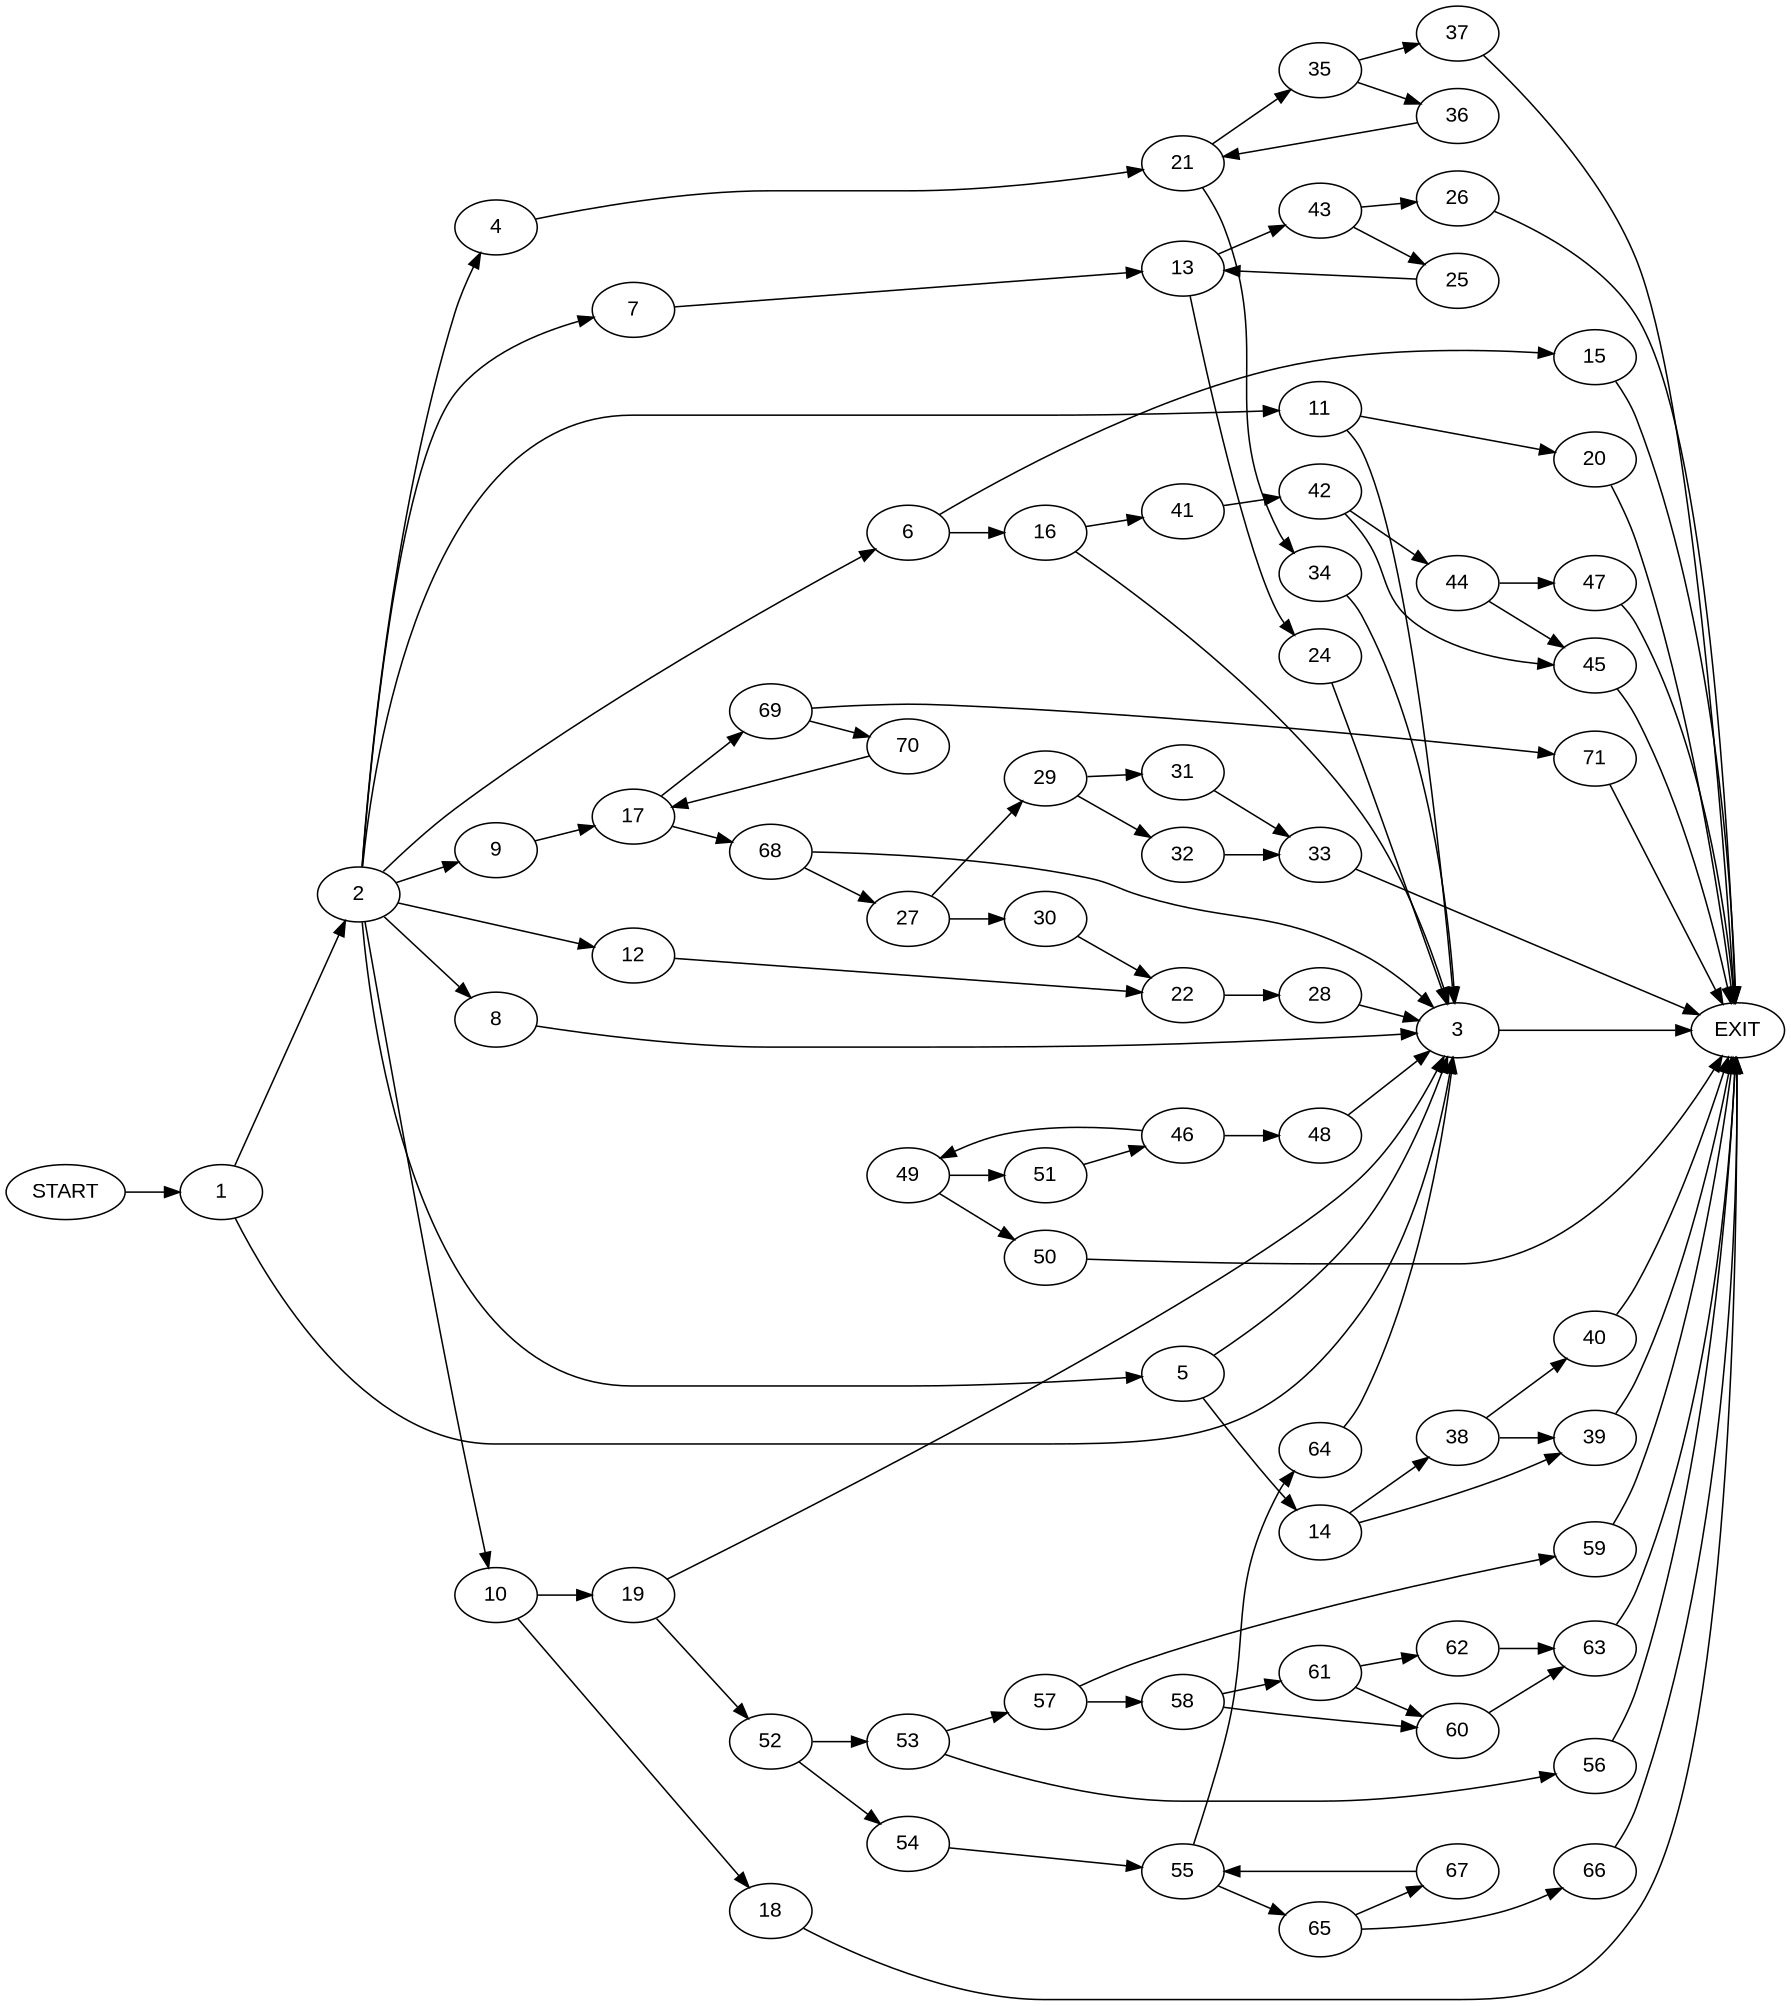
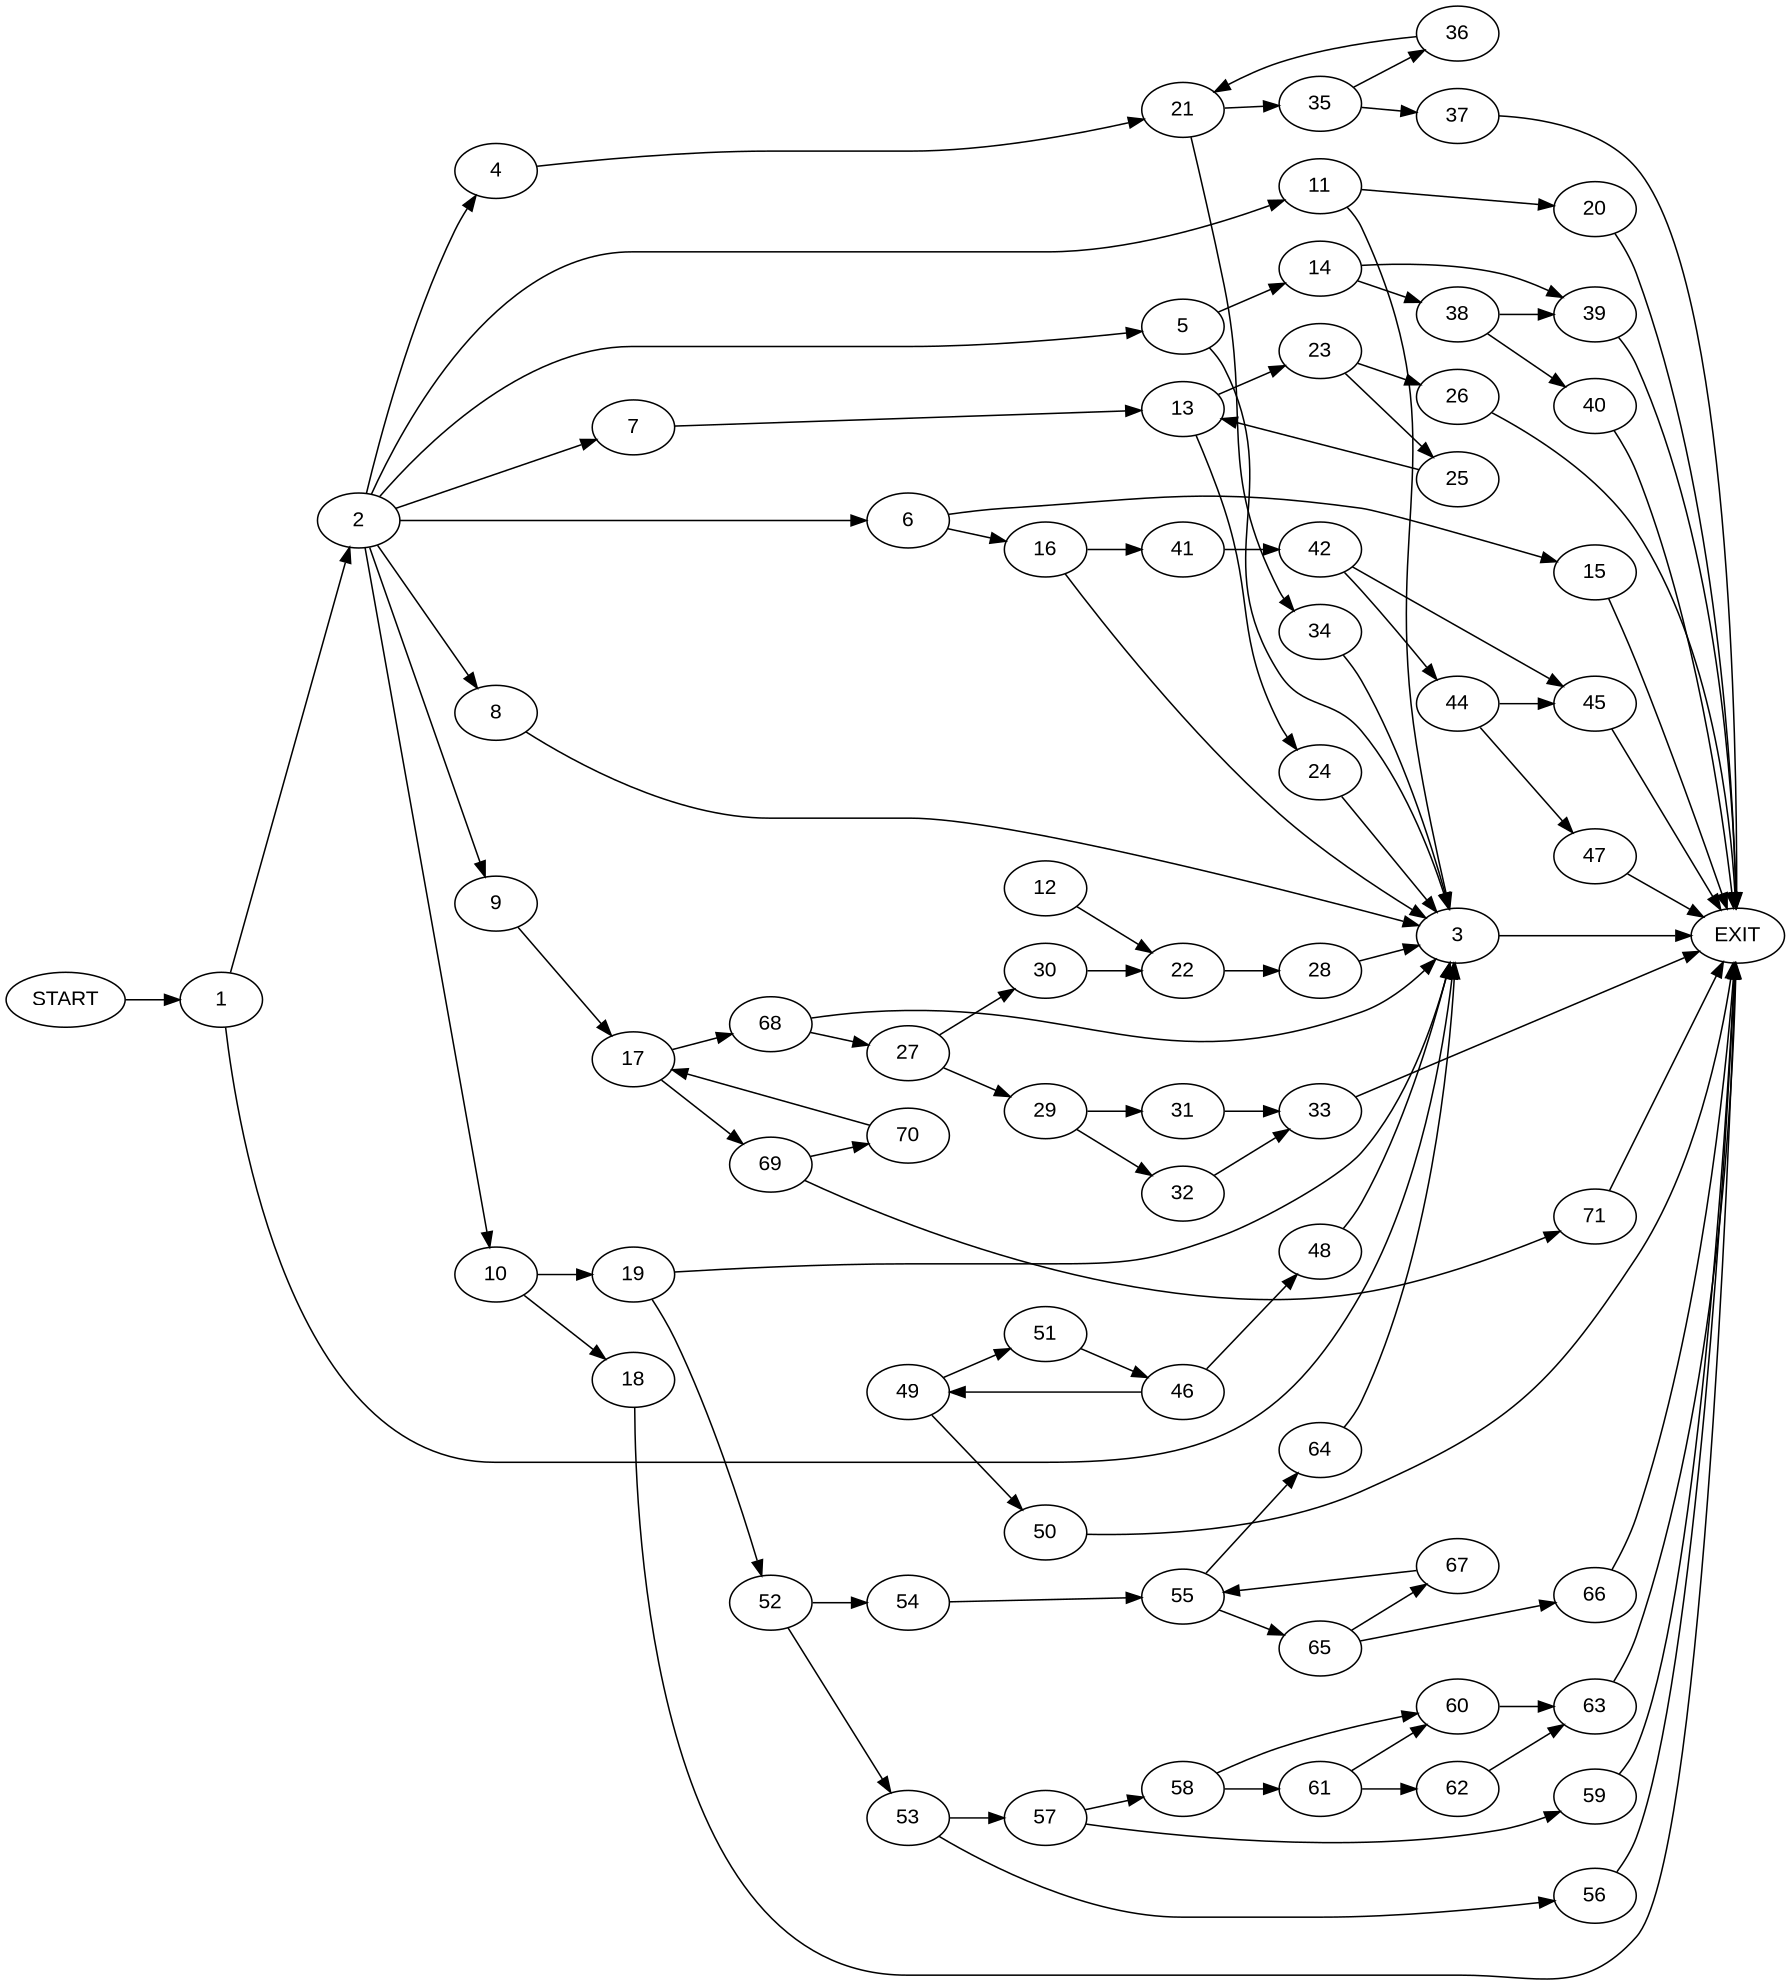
  digraph {
    fontname="Liberation Sans"
    rankdir=LR
    node [fontname="Liberation Sans"]
    edge [fontname="Liberation Sans"]
    n1 [label=START]
    1
    2
    3
    n5 [label=EXIT]
    4
    5
    6
    7
    8
    9
    10
    11
    12
    21
    14
    15
    16
    13
    17
    18
    19
    20
    22
    34
    35
    38
    39
    41
-   23 [label=43]
+   23
    24
    68
    69
    52
    28
    25
    26
    40
    42
    27
    70
    71
    53
    54
    36
    37
    29
    30
    31
    32
    33
    44
    45
    47
    46
    48
    49
    50
    51
    56
    57
    55
    58
    59
    64
    65
    66
    67
    60
    61
    63
    62
    n1 -> 1
    1 -> 2
    1 -> 3
    2 -> 4
    2 -> 5
    2 -> 6
    2 -> 7
    2 -> 8
    2 -> 9
    2 -> 10
    2 -> 11
-   2 -> 12
    3 -> n5
    4 -> 21
    5 -> 3
    5 -> 14
    6 -> 15
    6 -> 16
    7 -> 13
    8 -> 3
    9 -> 17
    10 -> 18
    10 -> 19
    11 -> 3
    11 -> 20
    12 -> 22
    21 -> 34
    21 -> 35
    14 -> 38
    14 -> 39
    15 -> n5
    16 -> 3
    16 -> 41
    13 -> 23
    13 -> 24
    17 -> 68
    17 -> 69
    18 -> n5
    19 -> 3
    19 -> 52
    20 -> n5
    22 -> 28
    34 -> 3
    35 -> 36
    35 -> 37
    38 -> 39
    38 -> 40
    39 -> n5
    41 -> 42
    23 -> 25
    23 -> 26
    24 -> 3
    68 -> 3
    68 -> 27
    69 -> 70
    69 -> 71
    52 -> 53
    52 -> 54
    28 -> 3
    25 -> 13
    26 -> n5
    40 -> n5
    42 -> 44
    42 -> 45
    27 -> 29
    27 -> 30
    70 -> 17
    71 -> n5
    53 -> 56
    53 -> 57
    54 -> 55
    36 -> 21
    37 -> n5
    29 -> 31
    29 -> 32
    30 -> 22
    31 -> 33
    32 -> 33
    33 -> n5
    44 -> 45
    44 -> 47
    45 -> n5
    47 -> n5
    46 -> 48
    46 -> 49
    48 -> 3
    49 -> 50
    49 -> 51
    50 -> n5
    51 -> 46
    56 -> n5
    57 -> 58
    57 -> 59
    55 -> 64
    55 -> 65
    58 -> 60
    58 -> 61
    59 -> n5
    64 -> 3
    65 -> 66
    65 -> 67
    66 -> n5
    67 -> 55
    60 -> 63
    61 -> 60
    61 -> 62
    63 -> n5
    62 -> 63
  }
